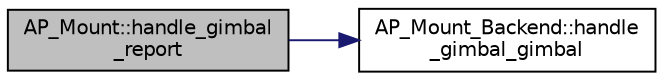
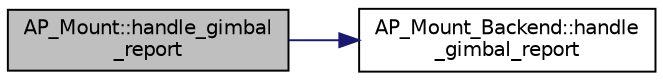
  digraph {
    rankdir=LR
    node [color=black fontname=Helvetica fontsize=10 shape=record style=filled]
    n1 [fillcolor=grey75 fontcolor=black height=0.2 label="AP_Mount::handle_gimbal\l_report" width=0.4]
-   n2 [fillcolor=white height=0.2 label="AP_Mount_Backend::handle\l_gimbal_gimbal" width=0.4]
+   n2 [fillcolor=white height=0.2 label="AP_Mount_Backend::handle\l_gimbal_report" width=0.4]
    n1 -> n2 [color=midnightblue fontname=Helvetica fontsize=10 labelfontname=Helvetica labelfontsize=10 style=solid]
  }
